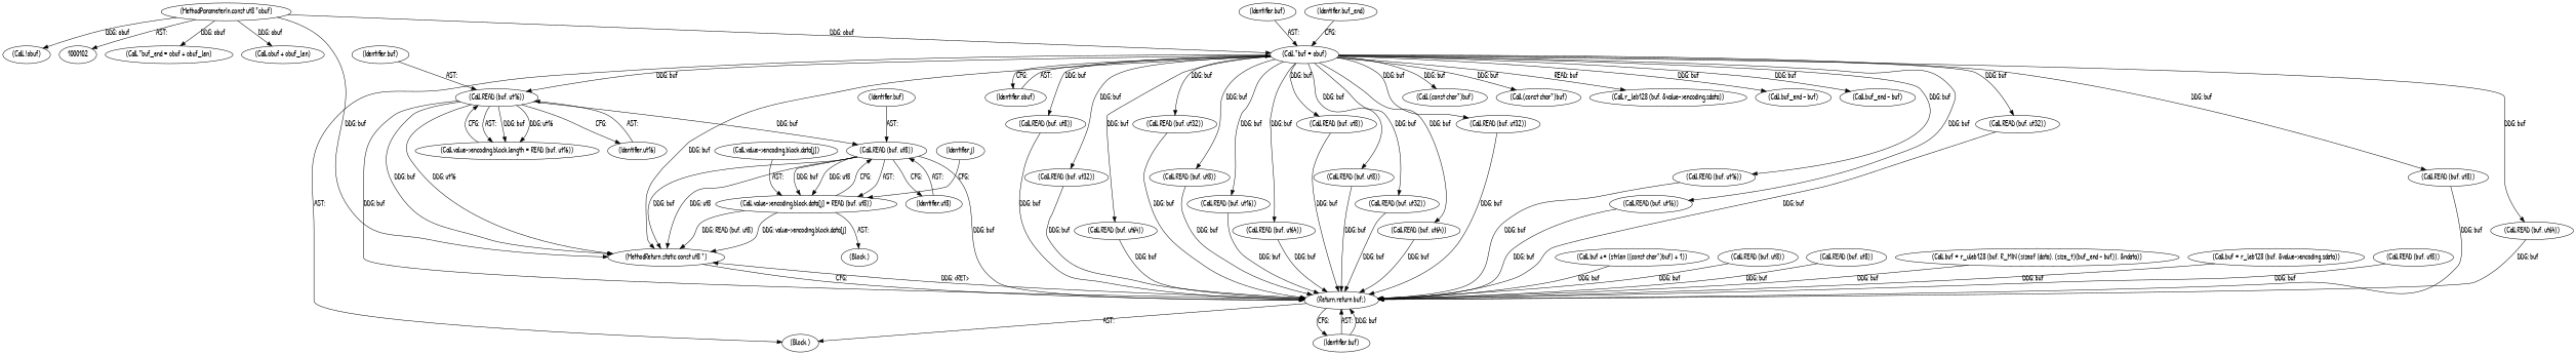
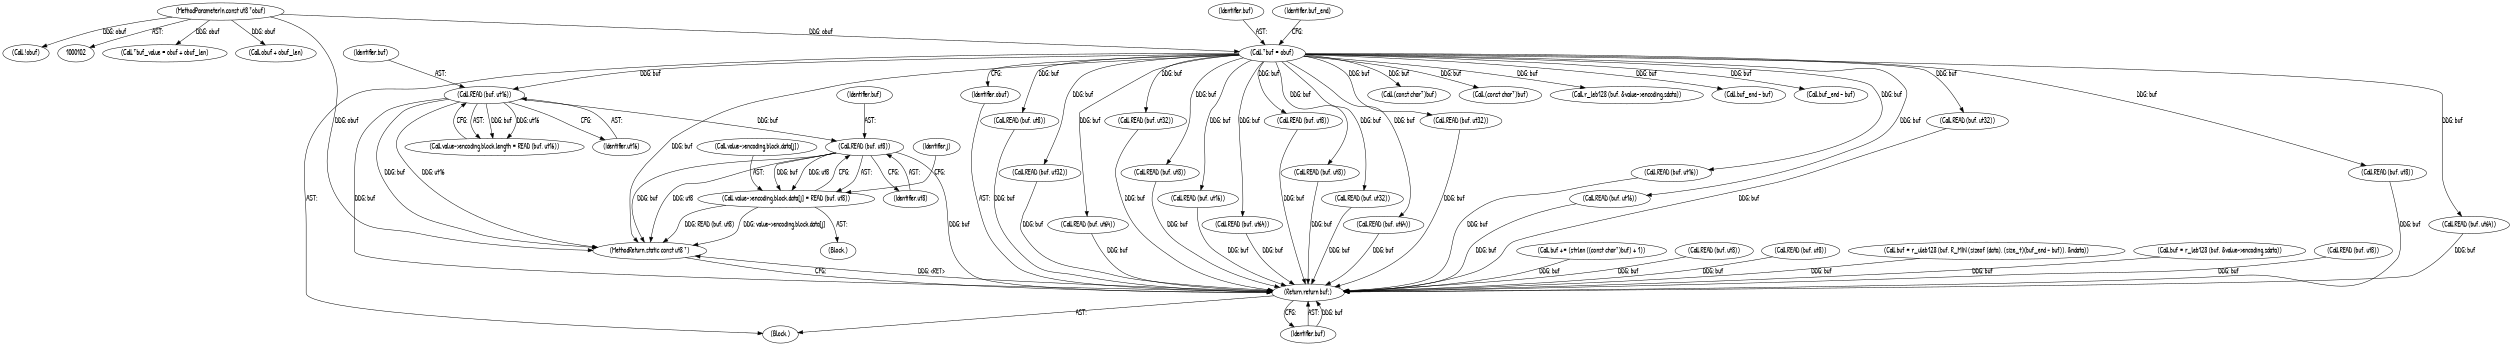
  digraph {
    fontname="Patrick Hand"
    node [fontname="Patrick Hand"]
    edge [fontname="Patrick Hand"]
    n1 [label="(Call,READ (buf, ut8))"]
    n2 [label="(Call,value->encoding.block.data[j] = READ (buf, ut8))"]
    n3 [label="(Return,return buf;)"]
    n4 [label="(MethodReturn,static const ut8 *)"]
    n5 [label="(Identifier,ut8)"]
    n6 [label="(Block,)"]
    n7 [label="(Block,)"]
    n8 [label="(Identifier,buf)"]
    n9 [label="(Call,READ (buf, ut16))"]
    n10 [label="(Call,value->encoding.block.length = READ (buf, ut16))"]
    n11 [label="(Identifier,ut16)"]
    n12 [label="(Call,*buf = obuf)"]
    n13 [label="(Call,READ (buf, ut32))"]
    n14 [label="(Call,(const char*)buf)"]
    n15 [label="(Call,READ (buf, ut8))"]
    n16 [label="(Call,READ (buf, ut64))"]
    n17 [label="(Identifier,obuf)"]
    n18 [label="(Call,READ (buf, ut8))"]
    n19 [label="(Call,READ (buf, ut32))"]
    n20 [label="(Call,(const char*)buf)"]
    n21 [label="(Call,READ (buf, ut64))"]
    n22 [label="(Call,READ (buf, ut32))"]
    n23 [label="(Call,READ (buf, ut8))"]
    n24 [label="(Call,READ (buf, ut16))"]
    n25 [label="(Call,r_leb128 (buf, &value->encoding.sdata))"]
    n26 [label="(Call,READ (buf, ut64))"]
    n27 [label="(Call,READ (buf, ut8))"]
    n28 [label="(Call,READ (buf, ut8))"]
    n29 [label="(Call,READ (buf, ut32))"]
    n30 [label="(Call,buf_end - buf)"]
    n31 [label="(Call,READ (buf, ut64))"]
    n32 [label="(Call,READ (buf, ut32))"]
    n33 [label="(Call,READ (buf, ut16))"]
    n34 [label="(Call,buf_end - buf)"]
    n35 [label="(Call,READ (buf, ut16))"]
    n36 [label="(MethodParameterIn,const ut8 *obuf)"]
-   n37 [label="(Call,*buf_end = obuf + obuf_len)"]
+   n37 [label="(Call,*buf_value = obuf + obuf_len)"]
    n38 [label="(Call,obuf + obuf_len)"]
    n39 [label="(Call,!obuf)"]
    1000102
    n41 [label="(Identifier,buf)"]
    n42 [label="(Call,buf += (strlen ((const char*)buf) + 1))"]
    n43 [label="(Call,READ (buf, ut8))"]
    n44 [label="(Identifier,buf)"]
    n45 [label="(Call,READ (buf, ut8))"]
    n46 [label="(Call,buf = r_uleb128 (buf, R_MIN (sizeof (data), (size_t)(buf_end - buf)), &ndata))"]
    n47 [label="(Identifier,j)"]
    n48 [label="(Call,value->encoding.block.data[j])"]
    n49 [label="(Call,buf = r_leb128 (buf, &value->encoding.sdata))"]
    n50 [label="(Call,READ (buf, ut8))"]
    n51 [label="(Identifier,buf_end)"]
    n52 [label="(Identifier,buf)"]
    n1 -> n2 [label="AST: "]
    n1 -> n2 [label="DDG: buf"]
    n1 -> n2 [label="DDG: ut8"]
    n1 -> n3 [label="DDG: buf"]
    n1 -> n4 [label="DDG: buf"]
    n1 -> n4 [label="DDG: ut8"]
    n1 -> n5 [label="CFG: "]
    n2 -> n1 [label="CFG: "]
    n2 -> n4 [label="DDG: READ (buf, ut8)"]
    n2 -> n4 [label="DDG: value->encoding.block.data[j]"]
    n2 -> n6 [label="AST: "]
    n3 -> n4 [label="DDG: <RET>"]
    n3 -> n7 [label="AST: "]
    n3 -> n8 [label="CFG: "]
    n4 -> n3 [label="CFG: "]
    n5 -> n1 [label="AST: "]
    n8 -> n3 [label="AST: "]
    n8 -> n3 [label="DDG: buf"]
    n9 -> n1 [label="DDG: buf"]
    n9 -> n3 [label="DDG: buf"]
    n9 -> n4 [label="DDG: ut16"]
    n9 -> n4 [label="DDG: buf"]
    n9 -> n10 [label="AST: "]
    n9 -> n10 [label="DDG: buf"]
    n9 -> n10 [label="DDG: ut16"]
    n9 -> n11 [label="CFG: "]
    n10 -> n9 [label="CFG: "]
    n11 -> n9 [label="AST: "]
    n12 -> n4 [label="DDG: buf"]
    n12 -> n7 [label="AST: "]
    n12 -> n9 [label="DDG: buf"]
    n12 -> n13 [label="DDG: buf"]
    n12 -> n14 [label="DDG: buf"]
    n12 -> n15 [label="DDG: buf"]
    n12 -> n16 [label="DDG: buf"]
    n12 -> n17 [label="CFG: "]
    n12 -> n18 [label="DDG: buf"]
    n12 -> n19 [label="DDG: buf"]
    n12 -> n20 [label="DDG: buf"]
    n12 -> n21 [label="DDG: buf"]
    n12 -> n22 [label="DDG: buf"]
    n12 -> n23 [label="DDG: buf"]
    n12 -> n24 [label="DDG: buf"]
-   n12 -> n25 [label="READ: buf"]
+   n12 -> n25 [label="DDG: buf"]
    n12 -> n26 [label="DDG: buf"]
    n12 -> n27 [label="DDG: buf"]
    n12 -> n28 [label="DDG: buf"]
    n12 -> n29 [label="DDG: buf"]
    n12 -> n30 [label="DDG: buf"]
    n12 -> n31 [label="DDG: buf"]
    n12 -> n32 [label="DDG: buf"]
    n12 -> n33 [label="DDG: buf"]
    n12 -> n34 [label="DDG: buf"]
    n12 -> n35 [label="DDG: buf"]
    n13 -> n3 [label="DDG: buf"]
    n15 -> n3 [label="DDG: buf"]
    n16 -> n3 [label="DDG: buf"]
-   n17 -> n12 [label="AST: "]
+   n17 -> n3 [label="AST: "]
    n18 -> n3 [label="DDG: buf"]
    n19 -> n3 [label="DDG: buf"]
    n21 -> n3 [label="DDG: buf"]
    n22 -> n3 [label="DDG: buf"]
    n23 -> n3 [label="DDG: buf"]
    n24 -> n3 [label="DDG: buf"]
    n26 -> n3 [label="DDG: buf"]
    n27 -> n3 [label="DDG: buf"]
    n28 -> n3 [label="DDG: buf"]
    n29 -> n3 [label="DDG: buf"]
    n31 -> n3 [label="DDG: buf"]
    n32 -> n3 [label="DDG: buf"]
    n33 -> n3 [label="DDG: buf"]
    n35 -> n3 [label="DDG: buf"]
-   n36 -> n4 [label="DDG: buf"]
+   n36 -> n4 [label="DDG: obuf"]
    n36 -> n12 [label="DDG: obuf"]
    n36 -> n37 [label="DDG: obuf"]
    n36 -> n38 [label="DDG: obuf"]
    n36 -> n39 [label="DDG: obuf"]
    n36 -> 1000102 [label="AST: "]
    n41 -> n1 [label="AST: "]
    n42 -> n3 [label="DDG: buf"]
    n43 -> n3 [label="DDG: buf"]
    n44 -> n12 [label="AST: "]
    n45 -> n3 [label="DDG: buf"]
    n46 -> n3 [label="DDG: buf"]
    n47 -> n2 [label="CFG: "]
    n48 -> n2 [label="AST: "]
    n49 -> n3 [label="DDG: buf"]
    n50 -> n3 [label="DDG: buf"]
    n51 -> n12 [label="CFG: "]
    n52 -> n9 [label="AST: "]
  }
